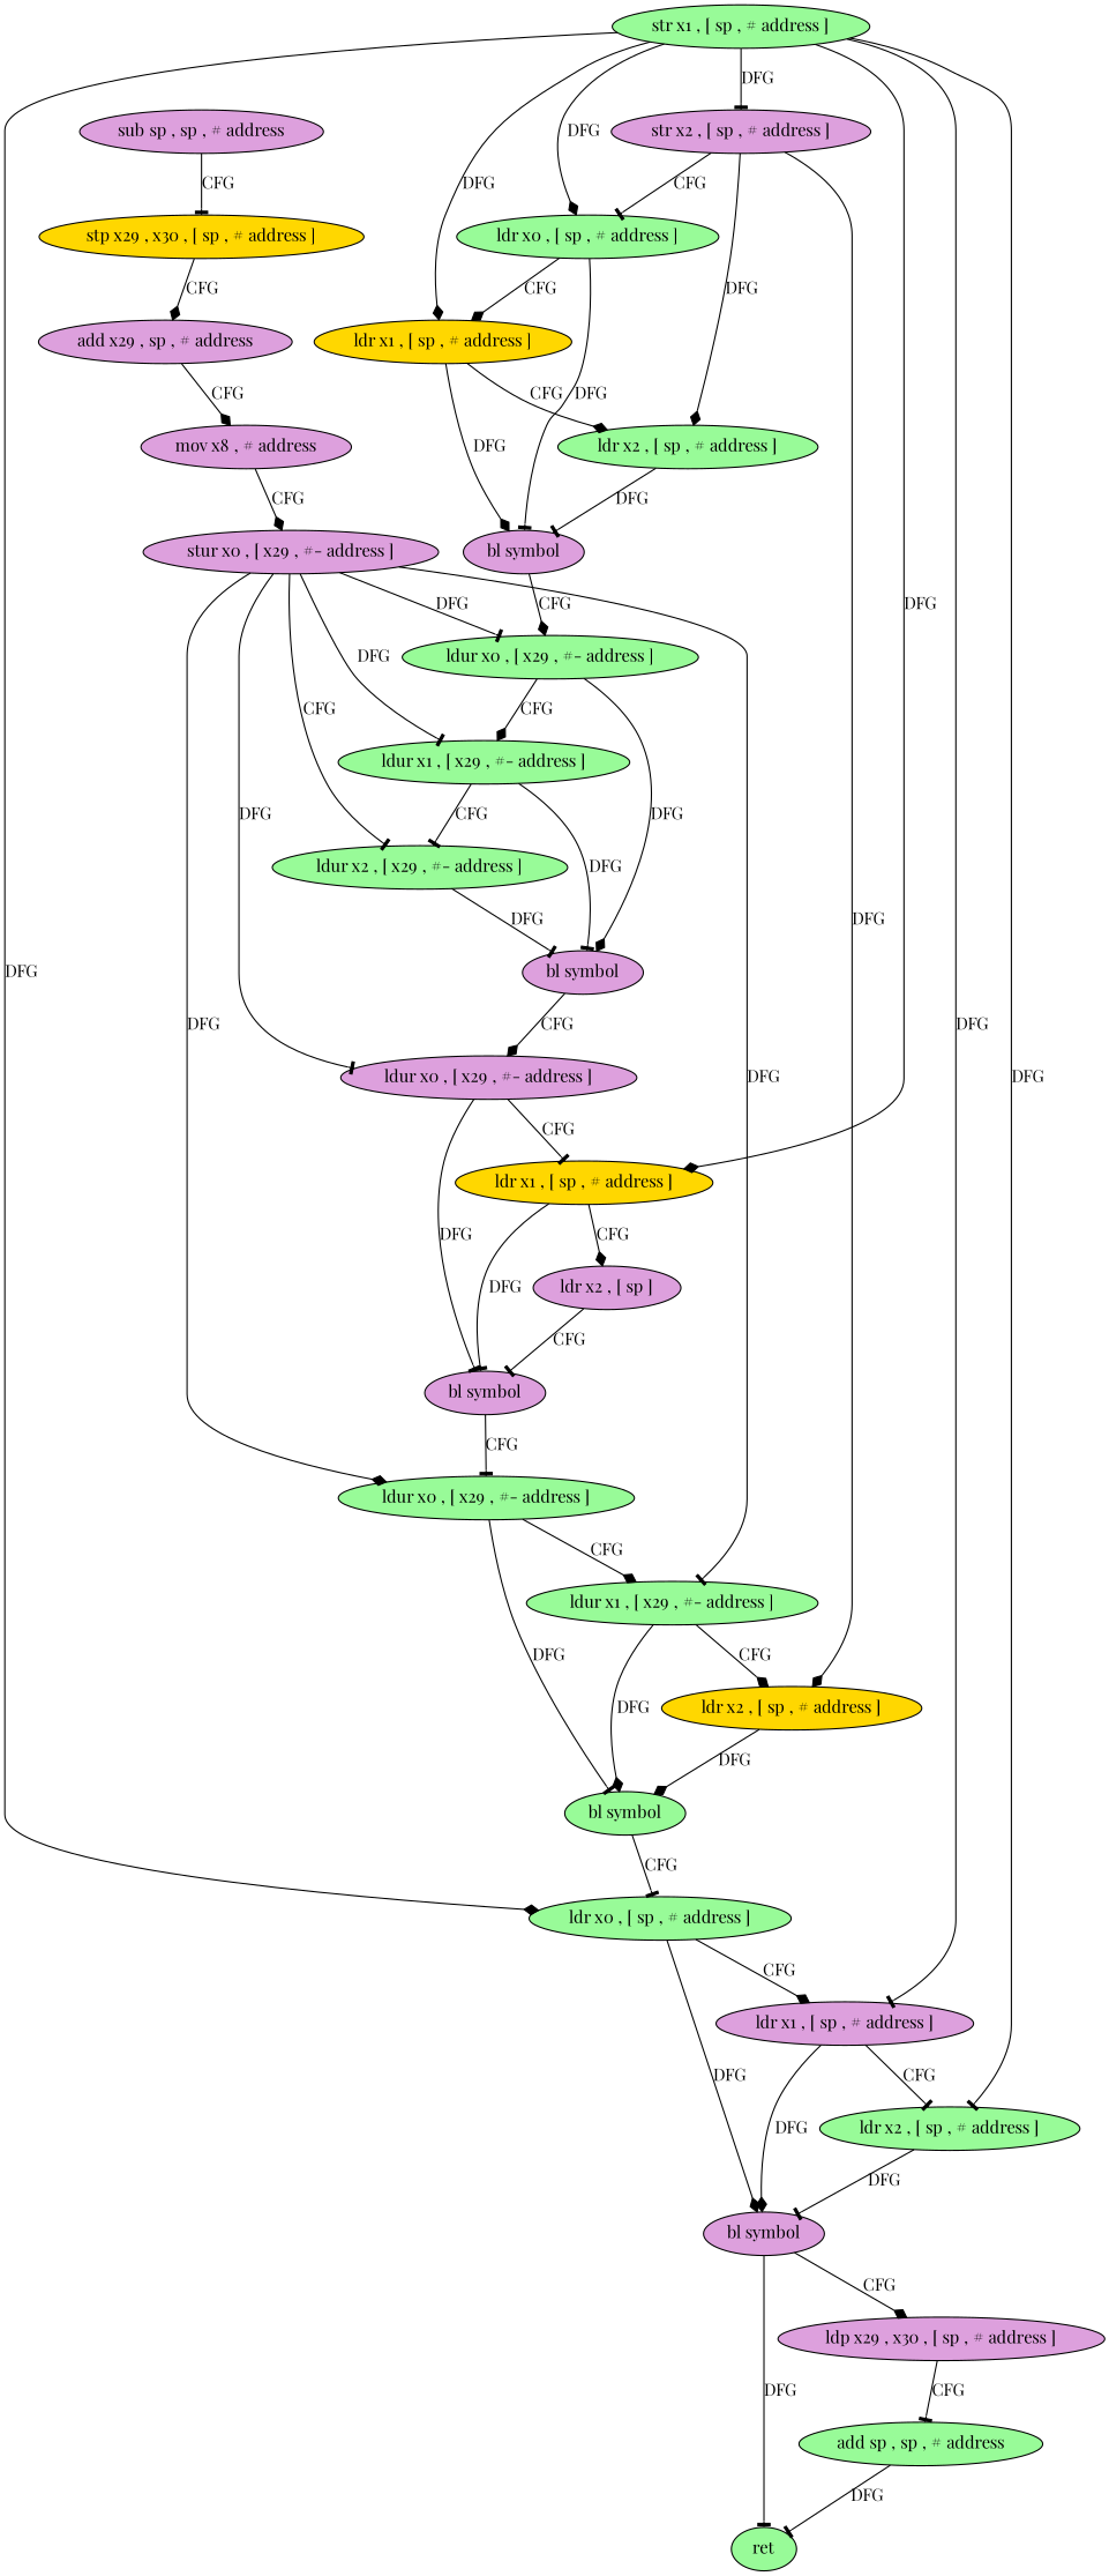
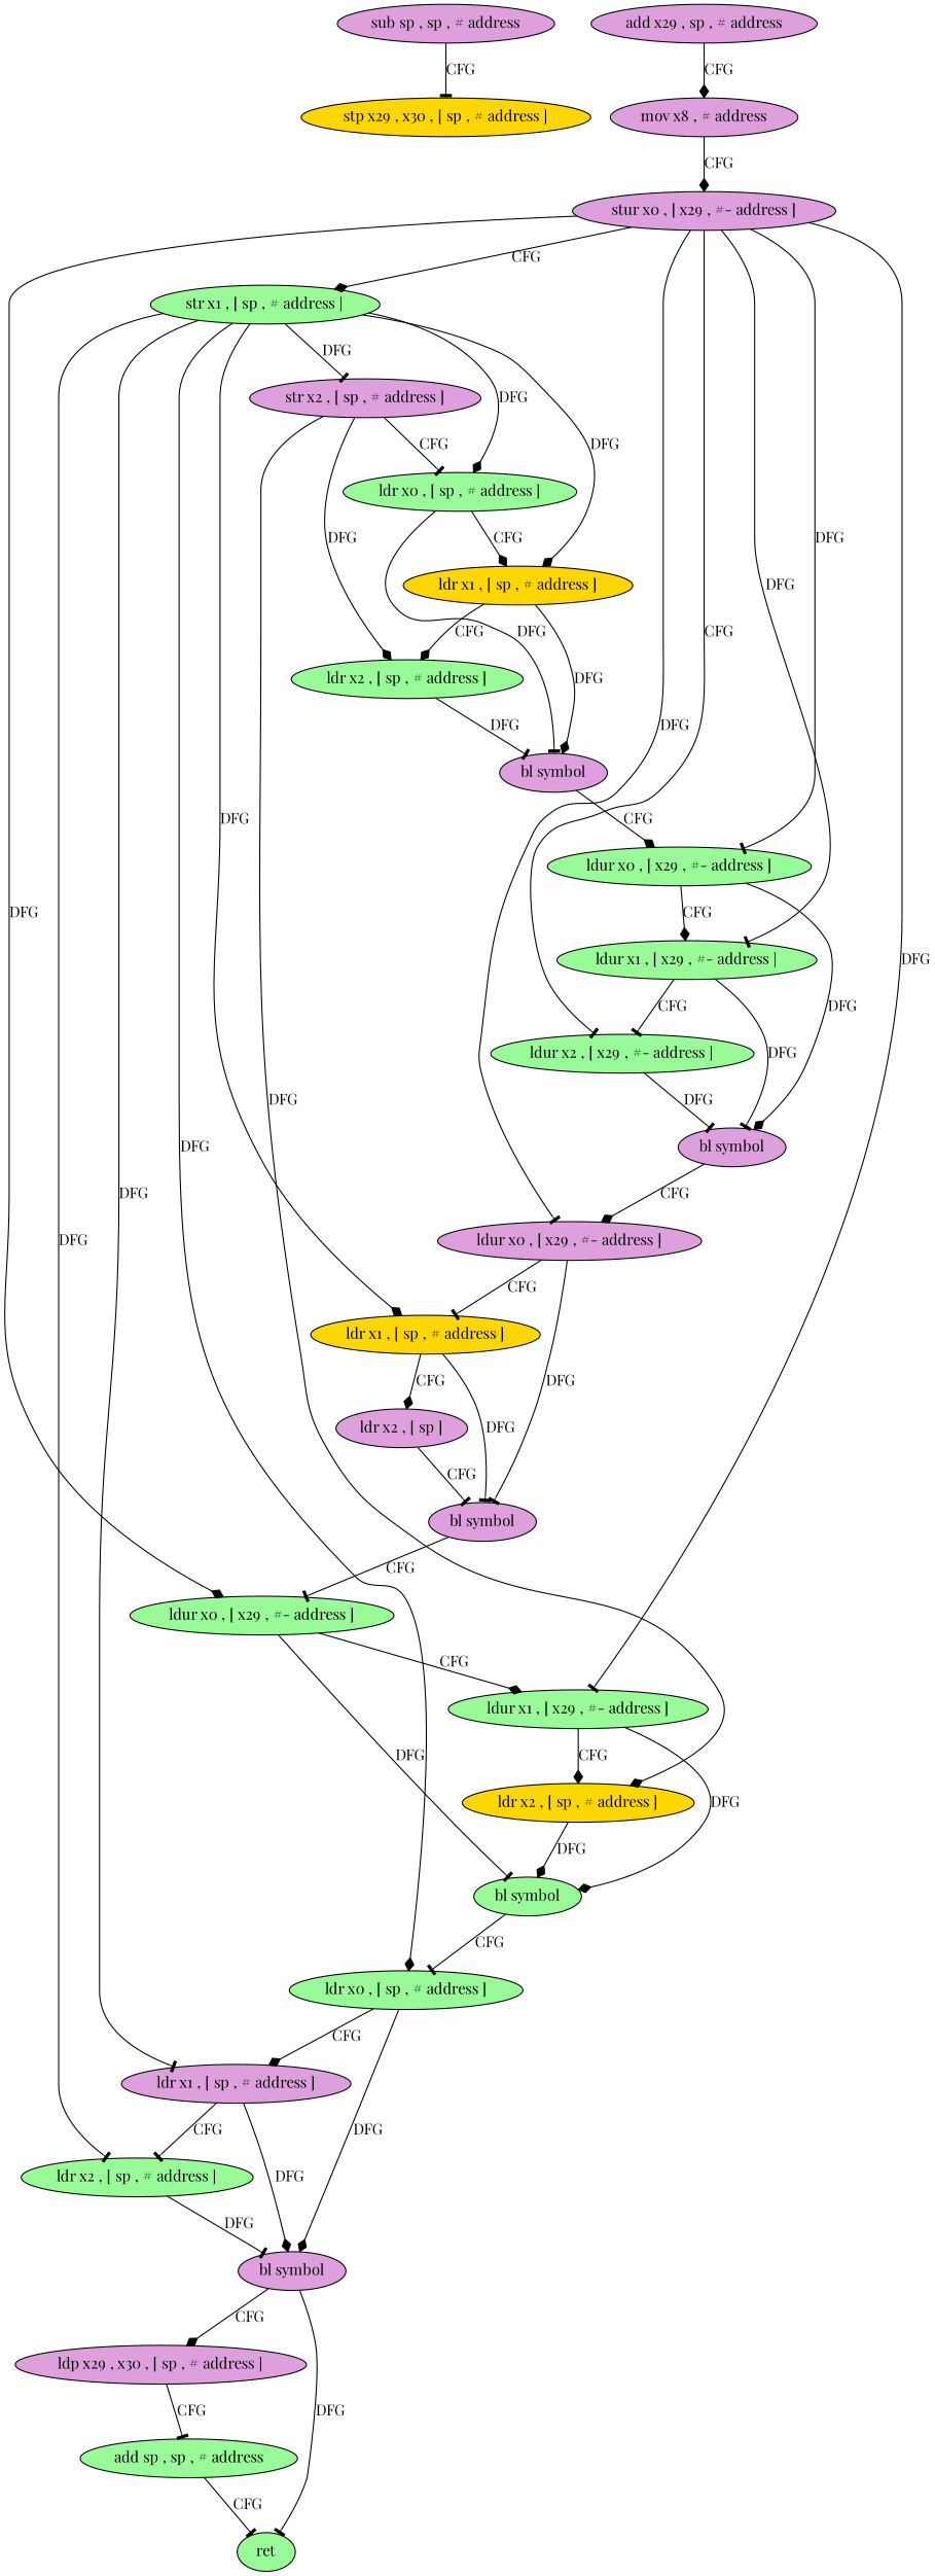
  digraph {
    fontname="Playfair Display"
    node [fillcolor=plum fontname="Playfair Display" style=filled]
    edge [arrowhead=tee fontname="Playfair Display"]
    n1 [label="sub sp , sp , # address"]
    n2 [fillcolor=gold label="stp x29 , x30 , [ sp , # address ]"]
    n3 [label="add x29 , sp , # address"]
    n4 [label="mov x8 , # address"]
    n5 [label="stur x0 , [ x29 , #- address ]"]
    n6 [fillcolor=palegreen label="str x1 , [ sp , # address ]"]
    n7 [fillcolor=palegreen label="ldur x0 , [ x29 , #- address ]"]
    n8 [fillcolor=palegreen label="ldur x1 , [ x29 , #- address ]"]
    n9 [fillcolor=palegreen label="ldur x2 , [ x29 , #- address ]"]
    n10 [label="ldur x0 , [ x29 , #- address ]"]
    n11 [fillcolor=palegreen label="ldur x0 , [ x29 , #- address ]"]
    n12 [fillcolor=palegreen label="ldur x1 , [ x29 , #- address ]"]
    n13 [label="str x2 , [ sp , # address ]"]
    n14 [fillcolor=palegreen label="ldr x0 , [ sp , # address ]"]
    n15 [fillcolor=gold label="ldr x1 , [ sp , # address ]"]
    n16 [fillcolor=gold label="ldr x1 , [ sp , # address ]"]
    n17 [fillcolor=palegreen label="ldr x0 , [ sp , # address ]"]
    n18 [label="ldr x1 , [ sp , # address ]"]
    n19 [fillcolor=palegreen label="ldr x2 , [ sp , # address ]"]
    n20 [label="bl symbol"]
    n21 [label="bl symbol"]
    n22 [fillcolor=palegreen label="bl symbol"]
    n23 [fillcolor=gold label="ldr x2 , [ sp , # address ]"]
    n24 [fillcolor=palegreen label="ldr x2 , [ sp , # address ]"]
    n25 [label="bl symbol"]
    n26 [label="ldr x2 , [ sp ]"]
    n27 [label="bl symbol"]
    n28 [label="ldp x29 , x30 , [ sp , # address ]"]
    n29 [fillcolor=palegreen label=ret]
    n30 [fillcolor=palegreen label="add sp , sp , # address"]
    n1 -> n2 [label=CFG]
-   n2 -> n3 [arrowhead=diamond label=CFG]
    n3 -> n4 [arrowhead=diamond label=CFG]
    n4 -> n5 [arrowhead=diamond label=CFG]
+   n5 -> n6 [arrowhead=diamond label=CFG]
    n5 -> n7 [label=DFG]
    n5 -> n8 [label=DFG]
    n5 -> n9 [label=CFG]
    n5 -> n10 [label=DFG]
    n5 -> n11 [arrowhead=diamond label=DFG]
    n5 -> n12 [label=DFG]
    n6 -> n13 [label=DFG]
    n6 -> n14 [arrowhead=diamond label=DFG]
    n6 -> n15 [arrowhead=diamond label=DFG]
    n6 -> n16 [arrowhead=diamond label=DFG]
    n6 -> n17 [arrowhead=diamond label=DFG]
    n6 -> n18 [label=DFG]
    n6 -> n19 [label=DFG]
    n7 -> n8 [arrowhead=diamond label=CFG]
    n7 -> n20 [arrowhead=diamond label=DFG]
    n8 -> n9 [label=CFG]
    n8 -> n20 [label=DFG]
    n9 -> n20 [label=DFG]
    n10 -> n16 [label=CFG]
    n10 -> n21 [label=DFG]
    n11 -> n12 [arrowhead=diamond label=CFG]
    n11 -> n22 [label=DFG]
    n12 -> n22 [arrowhead=diamond label=DFG]
    n12 -> n23 [arrowhead=diamond label=CFG]
    n13 -> n14 [label=CFG]
    n13 -> n23 [arrowhead=diamond label=DFG]
    n13 -> n24 [arrowhead=diamond label=DFG]
    n14 -> n15 [arrowhead=diamond label=CFG]
    n14 -> n25 [label=DFG]
    n15 -> n24 [arrowhead=diamond label=CFG]
    n15 -> n25 [arrowhead=diamond label=DFG]
    n16 -> n21 [label=DFG]
    n16 -> n26 [arrowhead=diamond label=CFG]
    n17 -> n18 [arrowhead=diamond label=CFG]
    n17 -> n27 [arrowhead=diamond label=DFG]
    n18 -> n19 [label=CFG]
    n18 -> n27 [arrowhead=diamond label=DFG]
    n19 -> n27 [label=DFG]
    n20 -> n10 [arrowhead=diamond label=CFG]
    n21 -> n11 [label=CFG]
    n22 -> n17 [label=CFG]
    n23 -> n22 [arrowhead=diamond label=DFG]
    n24 -> n25 [label=DFG]
    n25 -> n7 [arrowhead=diamond label=CFG]
    n26 -> n21 [label=CFG]
    n27 -> n28 [arrowhead=diamond label=CFG]
    n27 -> n29 [label=DFG]
    n28 -> n30 [label=CFG]
-   n30 -> n29 [label=DFG]
+   n30 -> n29 [label=CFG]
  }
